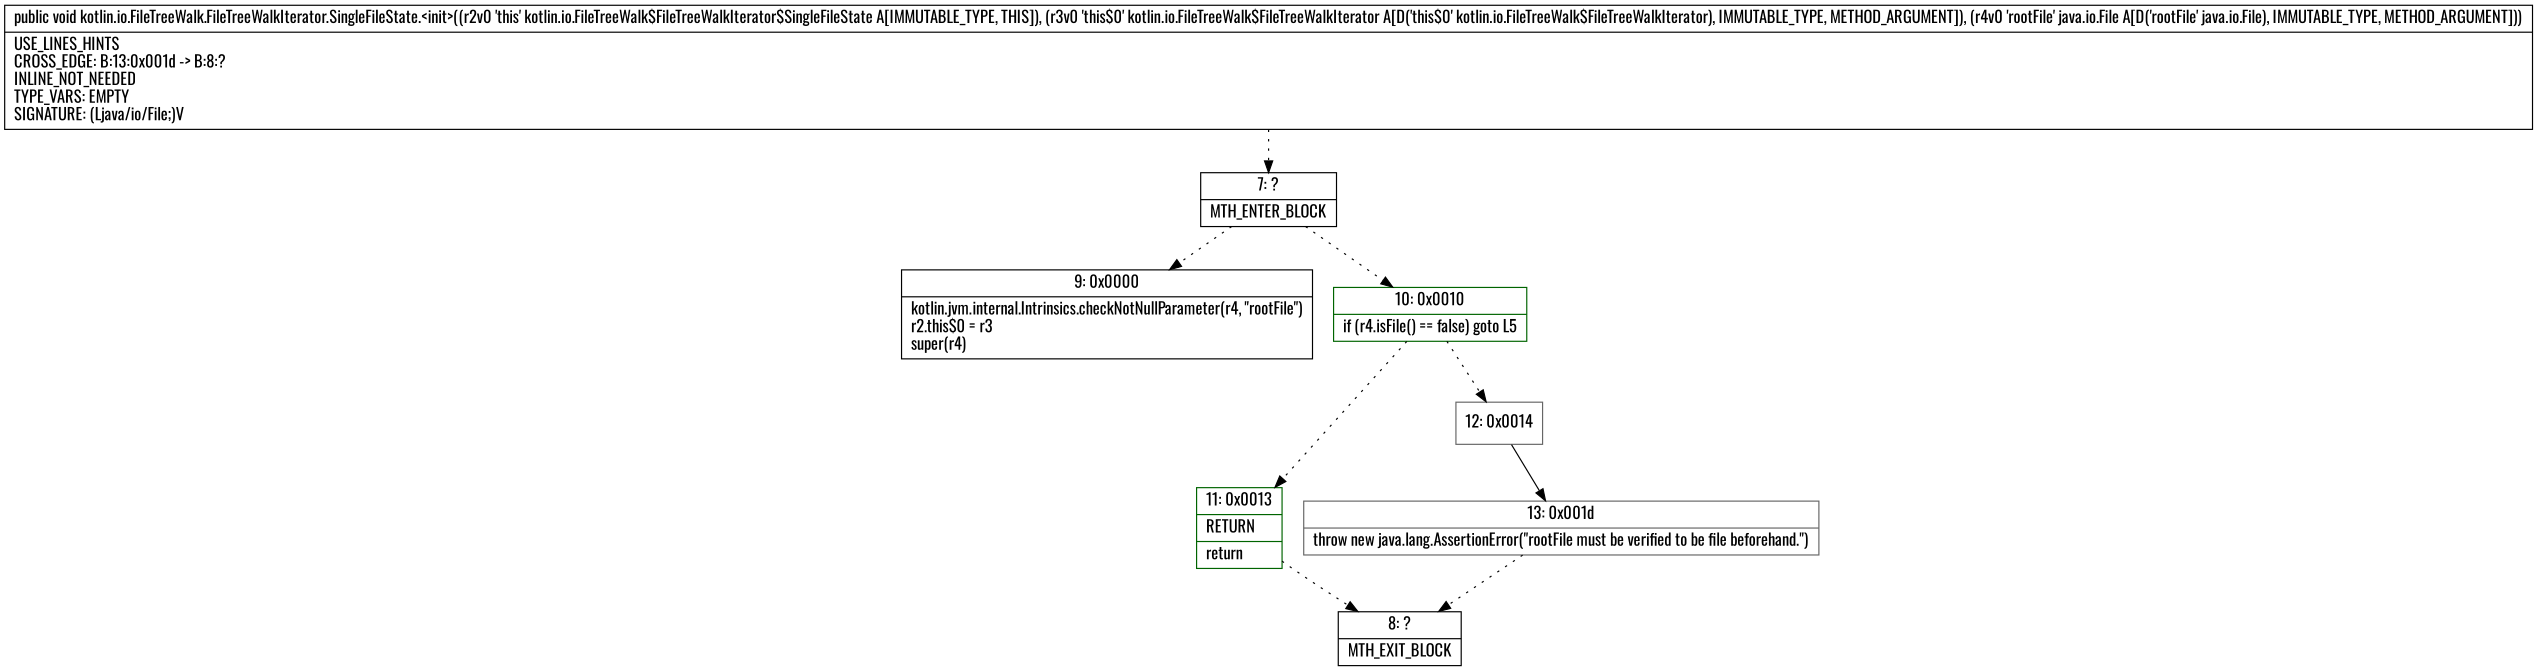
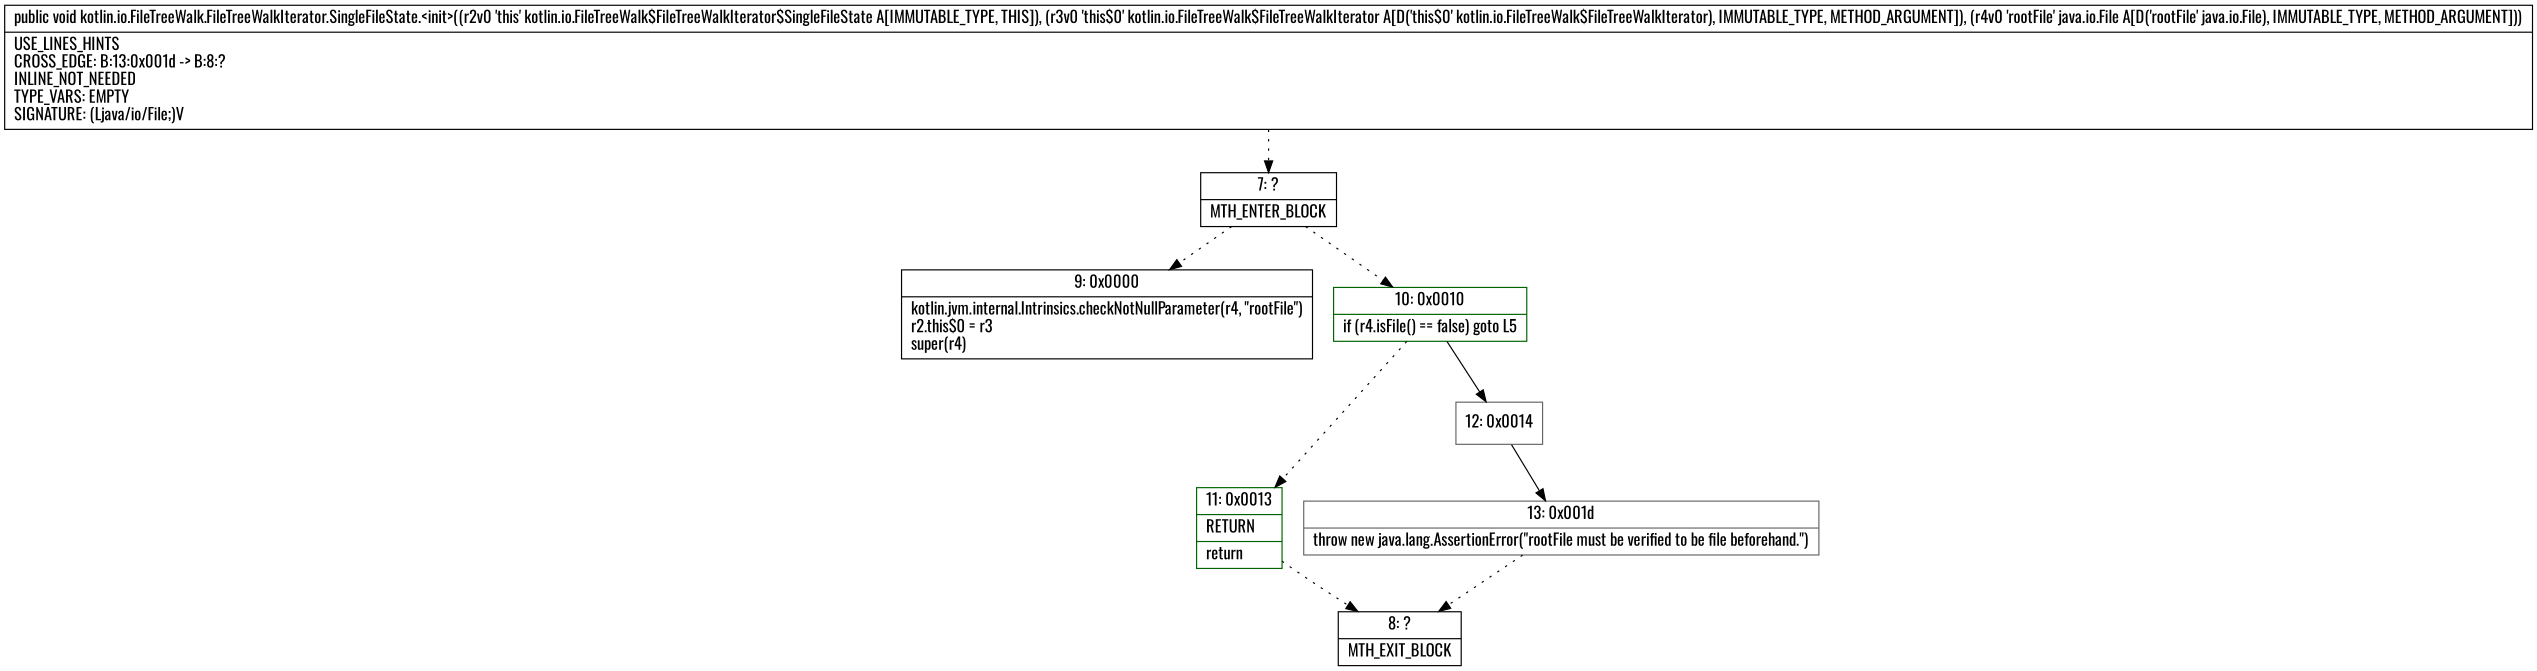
  digraph {
    fontname=Oswald
    node [color=black fontname=Oswald shape=record]
    edge [fontname=Oswald style=dotted]
    n1 [label="{7\:\ ?|MTH_ENTER_BLOCK\l}"]
    n2 [label="{9\:\ 0x0000|kotlin.jvm.internal.Intrinsics.checkNotNullParameter(r4, \"rootFile\")\lr2.this$0 = r3\lsuper(r4)\l}"]
    n3 [color=darkgreen label="{10\:\ 0x0010|if (r4.isFile() == false) goto L5\l}"]
    n4 [color=darkgreen label="{11\:\ 0x0013|RETURN\l|return\l}"]
    n5 [color=gray40 label="{12\:\ 0x0014}"]
    n6 [label="{8\:\ ?|MTH_EXIT_BLOCK\l}"]
    n7 [color=gray40 label="{13\:\ 0x001d|throw new java.lang.AssertionError(\"rootFile must be verified to be file beforehand.\")\l}"]
    n8 [label="{public void kotlin.io.FileTreeWalk.FileTreeWalkIterator.SingleFileState.\<init\>((r2v0 'this' kotlin.io.FileTreeWalk$FileTreeWalkIterator$SingleFileState A[IMMUTABLE_TYPE, THIS]), (r3v0 'this$0' kotlin.io.FileTreeWalk$FileTreeWalkIterator A[D('this$0' kotlin.io.FileTreeWalk$FileTreeWalkIterator), IMMUTABLE_TYPE, METHOD_ARGUMENT]), (r4v0 'rootFile' java.io.File A[D('rootFile' java.io.File), IMMUTABLE_TYPE, METHOD_ARGUMENT]))  | USE_LINES_HINTS\lCROSS_EDGE: B:13:0x001d \-\> B:8:?\lINLINE_NOT_NEEDED\lTYPE_VARS: EMPTY\lSIGNATURE: (Ljava\/io\/File;)V\l}"]
    n1 -> n2
    n1 -> n3
    n3 -> n4
-   n3 -> n5
+   n3 -> n5 [style=solid]
    n4 -> n6
    n5 -> n7 [style=solid]
    n7 -> n6
    n8 -> n1
  }
